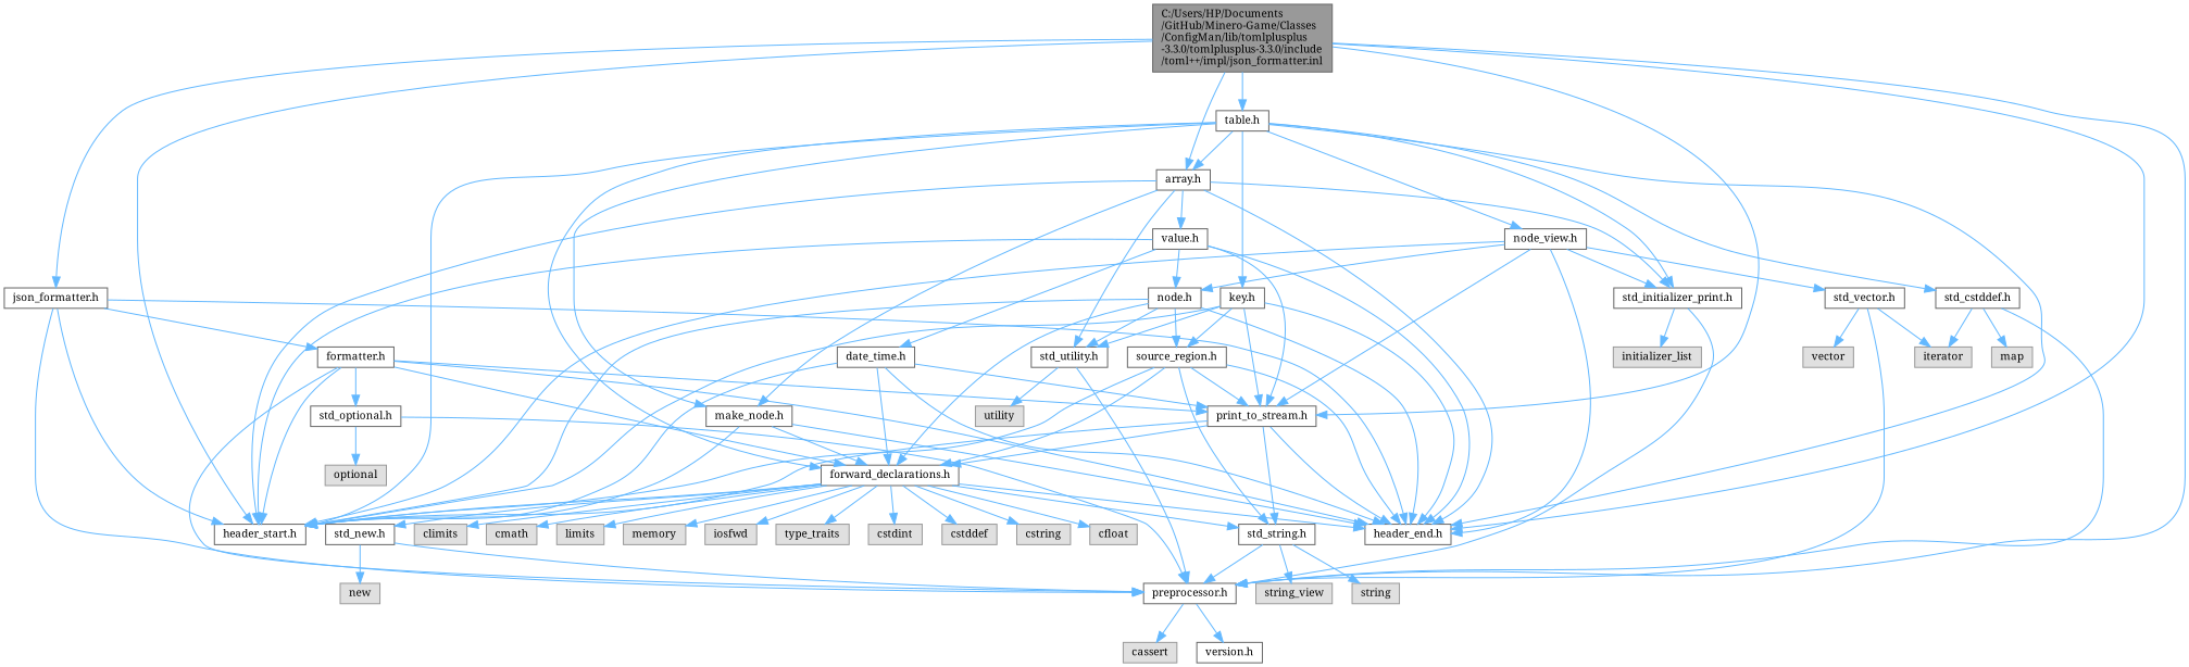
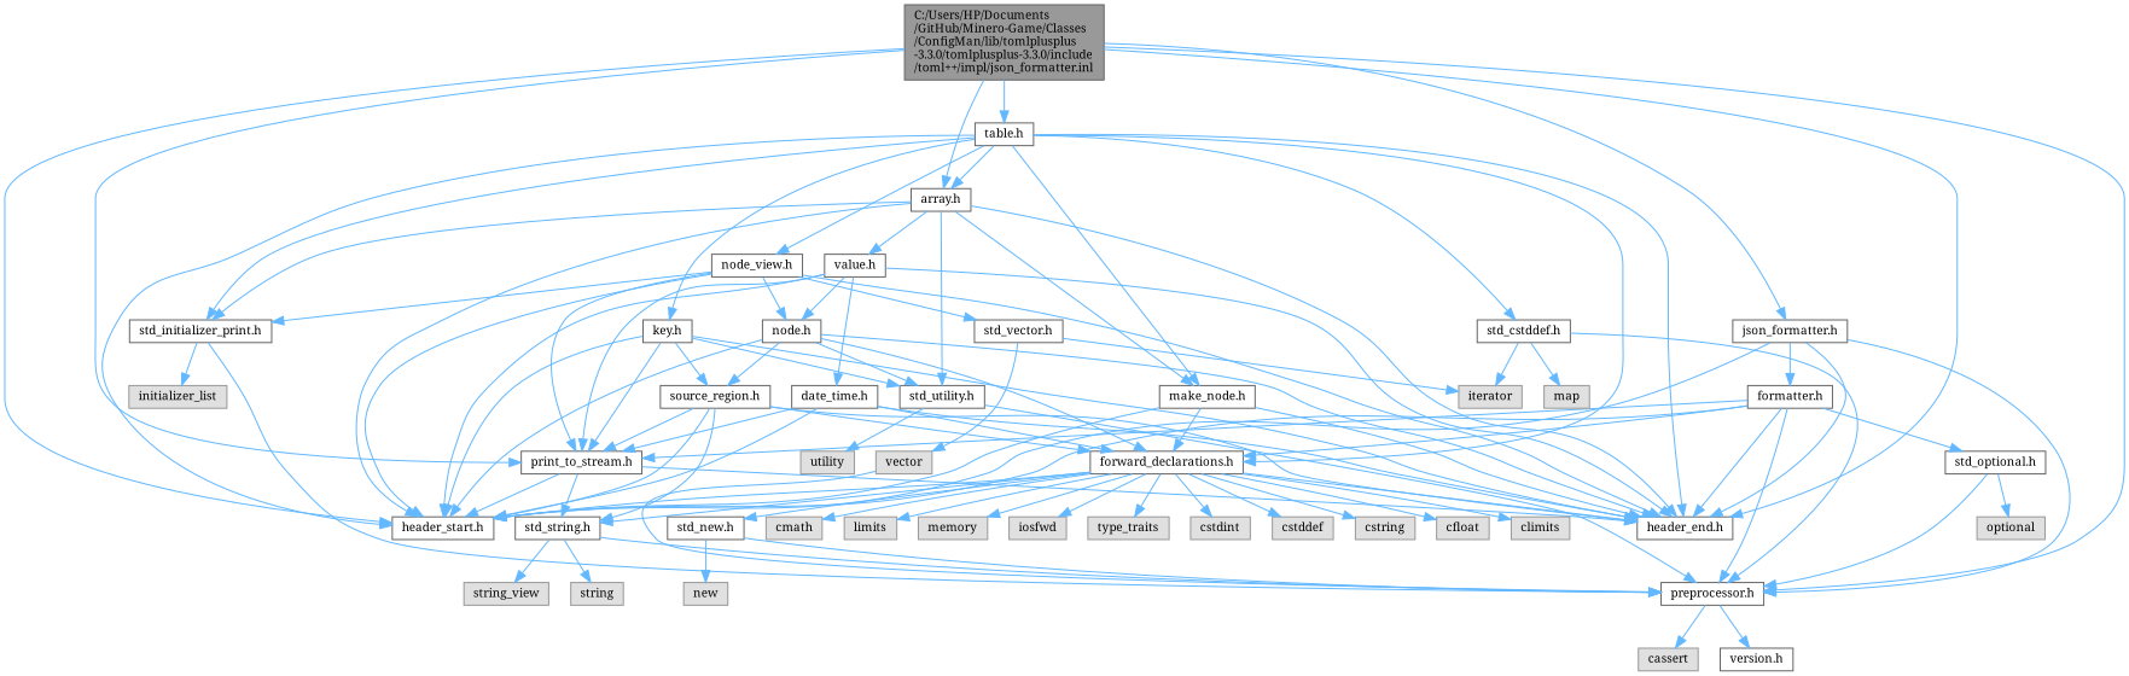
  digraph {
    fontname="Noto Serif"
    node [color=grey40 fillcolor=white fontname="Noto Serif" fontsize=10 shape=box style=filled]
    edge [color=steelblue1 fontname="Noto Serif" fontsize=10 labelfontname=Helvetica labelfontsize=10 style=solid]
    n1 [color=gray40 fillcolor=grey60 fontcolor=black height=0.2 label="C:/Users/HP/Documents\l/GitHub/Minero-Game/Classes\l/ConfigMan/lib/tomlplusplus\l-3.3.0/tomlplusplus-3.3.0/include\l/toml++/impl/json_formatter.inl" width=0.4]
    n2 [height=0.2 label="preprocessor.h" width=0.4]
    n3 [height=0.2 label="json_formatter.h" width=0.4]
    n4 [height=0.2 label="header_start.h" width=0.4]
    n5 [height=0.2 label="header_end.h" width=0.4]
    n6 [height=0.2 label="print_to_stream.h" width=0.4]
    n7 [height=0.2 label="table.h" width=0.4]
    n8 [height=0.2 label="array.h" width=0.4]
    n9 [color=grey60 fillcolor="#E0E0E0" height=0.2 label=cassert width=0.4]
    n10 [height=0.2 label="version.h" width=0.4]
    n11 [height=0.2 label="formatter.h" width=0.4]
    n12 [height=0.2 label="forward_declarations.h" width=0.4]
    n13 [height=0.2 label="std_string.h" width=0.4]
    n14 [height=0.2 label="std_cstddef.h" width=0.4]
    n15 [height=0.2 label="std_initializer_print.h" width=0.4]
    n16 [height=0.2 label="make_node.h" width=0.4]
    n17 [height=0.2 label="node_view.h" width=0.4]
    n18 [height=0.2 label="key.h" width=0.4]
    n19 [height=0.2 label="std_utility.h" width=0.4]
    n20 [height=0.2 label="value.h" width=0.4]
    n21 [height=0.2 label="std_optional.h" width=0.4]
    n22 [height=0.2 label="std_new.h" width=0.4]
    n23 [color=grey60 fillcolor="#E0E0E0" height=0.2 label=cstdint width=0.4]
    n24 [color=grey60 fillcolor="#E0E0E0" height=0.2 label=cstddef width=0.4]
    n25 [color=grey60 fillcolor="#E0E0E0" height=0.2 label=cstring width=0.4]
    n26 [color=grey60 fillcolor="#E0E0E0" height=0.2 label=cfloat width=0.4]
    n27 [color=grey60 fillcolor="#E0E0E0" height=0.2 label=climits width=0.4]
    n28 [color=grey60 fillcolor="#E0E0E0" height=0.2 label=cmath width=0.4]
    n29 [color=grey60 fillcolor="#E0E0E0" height=0.2 label=limits width=0.4]
    n30 [color=grey60 fillcolor="#E0E0E0" height=0.2 label=memory width=0.4]
    n31 [color=grey60 fillcolor="#E0E0E0" height=0.2 label=iosfwd width=0.4]
    n32 [color=grey60 fillcolor="#E0E0E0" height=0.2 label=type_traits width=0.4]
    n33 [color=grey60 fillcolor="#E0E0E0" height=0.2 label=string_view width=0.4]
    n34 [color=grey60 fillcolor="#E0E0E0" height=0.2 label=string width=0.4]
    n35 [color=grey60 fillcolor="#E0E0E0" height=0.2 label=new width=0.4]
    n36 [color=grey60 fillcolor="#E0E0E0" height=0.2 label=map width=0.4]
    n37 [color=grey60 fillcolor="#E0E0E0" height=0.2 label=iterator width=0.4]
    n38 [color=grey60 fillcolor="#E0E0E0" height=0.2 label=initializer_list width=0.4]
    n39 [height=0.2 label="std_vector.h" width=0.4]
    n40 [height=0.2 label="node.h" width=0.4]
    n41 [height=0.2 label="source_region.h" width=0.4]
    n42 [color=grey60 fillcolor="#E0E0E0" height=0.2 label=utility width=0.4]
    n43 [color=grey60 fillcolor="#E0E0E0" height=0.2 label=vector width=0.4]
    n44 [height=0.2 label="date_time.h" width=0.4]
    n45 [color=grey60 fillcolor="#E0E0E0" height=0.2 label=optional width=0.4]
    n1 -> n2
    n1 -> n3
    n1 -> n4
    n1 -> n5
    n1 -> n6
    n1 -> n7
    n1 -> n8
    n2 -> n9
    n2 -> n10
    n3 -> n2
    n3 -> n4
    n3 -> n5
    n3 -> n11
    n6 -> n4
    n6 -> n5
-   n6 -> n12
    n6 -> n13
    n7 -> n4
    n7 -> n5
    n7 -> n8
    n7 -> n12
    n7 -> n14
    n7 -> n15
    n7 -> n16
    n7 -> n17
    n7 -> n18
    n8 -> n4
    n8 -> n5
    n8 -> n15
    n8 -> n16
    n8 -> n19
    n8 -> n20
    n11 -> n2
    n11 -> n4
    n11 -> n5
    n11 -> n6
    n11 -> n12
    n11 -> n21
    n12 -> n4
    n12 -> n5
    n12 -> n13
    n12 -> n22
    n12 -> n23
    n12 -> n24
    n12 -> n25
    n12 -> n26
    n12 -> n27
    n12 -> n28
    n12 -> n29
    n12 -> n30
    n12 -> n31
    n12 -> n32
    n13 -> n2
    n13 -> n33
    n13 -> n34
    n14 -> n2
    n14 -> n36
    n14 -> n37
    n15 -> n2
    n15 -> n38
    n16 -> n4
    n16 -> n5
    n16 -> n12
    n17 -> n4
    n17 -> n5
    n17 -> n6
    n17 -> n15
    n17 -> n39
    n17 -> n40
    n18 -> n4
    n18 -> n5
    n18 -> n6
    n18 -> n19
    n18 -> n41
    n19 -> n2
    n19 -> n42
    n20 -> n4
    n20 -> n5
    n20 -> n6
    n20 -> n40
    n20 -> n44
    n21 -> n2
    n21 -> n45
    n22 -> n2
    n22 -> n35
-   n39 -> n2
+   n43 -> n2
    n39 -> n37
    n39 -> n43
    n40 -> n4
    n40 -> n5
    n40 -> n12
    n40 -> n19
    n40 -> n41
    n41 -> n4
    n41 -> n5
    n41 -> n6
    n41 -> n12
    n41 -> n13
    n44 -> n4
    n44 -> n5
    n44 -> n6
    n44 -> n12
  }
